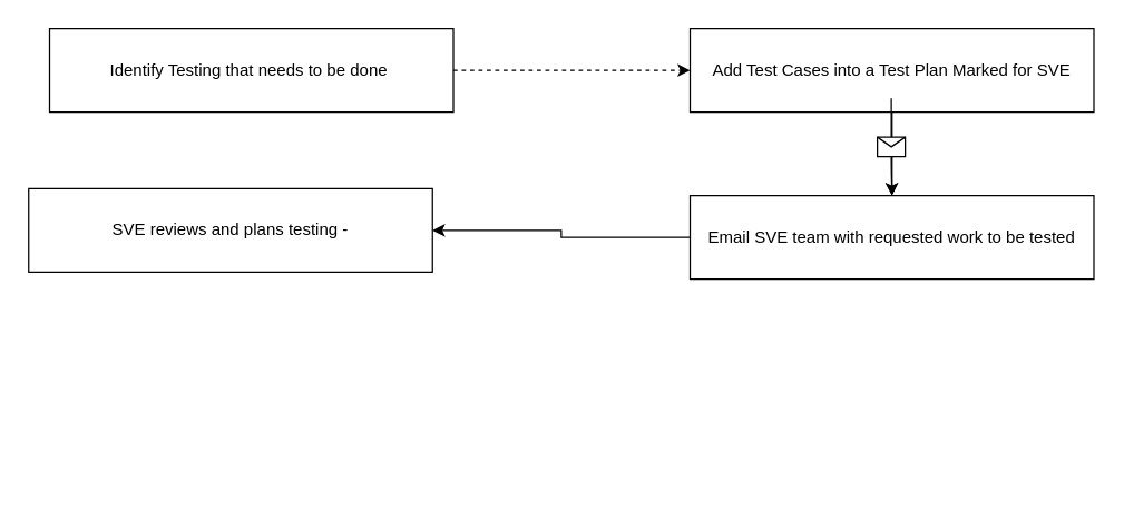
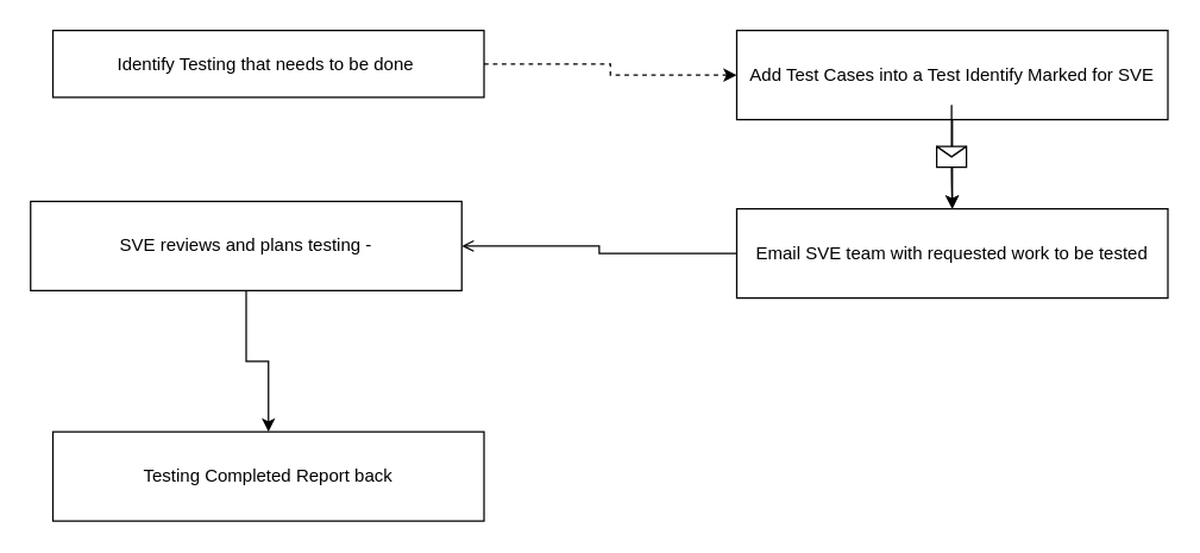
  <mxCell id="0" />
  <mxCell id="1" parent="0" />
  <mxCell id="2" value="" style="edgeStyle=orthogonalEdgeStyle;rounded=0;orthogonalLoop=1;jettySize=auto;html=1;dashed=1;" edge="1" parent="1" source="3" target="5"><mxGeometry relative="1" as="geometry" /></mxCell>
- <mxCell id="3" value="Identify Testing that needs to be done&amp;nbsp;" style="rounded=0;whiteSpace=wrap;html=1;" vertex="1" parent="1"><mxGeometry x="35" y="20" width="290" height="60" as="geometry" /></mxCell>
+ <mxCell id="3" value="Identify Testing that needs to be done&amp;nbsp;" style="rounded=0;whiteSpace=wrap;html=1;" vertex="1" parent="1"><mxGeometry x="35" y="20" width="290" height="45" as="geometry" /></mxCell>
  <mxCell id="4" value="" style="edgeStyle=orthogonalEdgeStyle;rounded=0;orthogonalLoop=1;jettySize=auto;html=1;" edge="1" parent="1" source="5" target="7"><mxGeometry relative="1" as="geometry" /></mxCell>
- <mxCell id="5" value="Add Test Cases into a Test Plan Marked for SVE" style="rounded=0;whiteSpace=wrap;html=1;" vertex="1" parent="1"><mxGeometry x="495" y="20" width="290" height="60" as="geometry" /></mxCell>
- <mxCell id="6" value="" style="edgeStyle=orthogonalEdgeStyle;rounded=0;orthogonalLoop=1;jettySize=auto;html=1;" edge="1" parent="1" source="7" target="9"><mxGeometry relative="1" as="geometry" /></mxCell>
+ <mxCell id="5" value="Add Test Cases into a Test Identify Marked for SVE" style="rounded=0;whiteSpace=wrap;html=1;" vertex="1" parent="1"><mxGeometry x="495" y="20" width="290" height="60" as="geometry" /></mxCell>
+ <mxCell id="6" value="" style="edgeStyle=orthogonalEdgeStyle;rounded=0;orthogonalLoop=1;jettySize=auto;html=1;endArrow=open;" edge="1" parent="1" source="7" target="9"><mxGeometry relative="1" as="geometry" /></mxCell>
  <mxCell id="7" value="Email SVE team with requested work to be tested" style="rounded=0;whiteSpace=wrap;html=1;" vertex="1" parent="1"><mxGeometry x="495" y="140" width="290" height="60" as="geometry" /></mxCell>
+ <mxCell id="8" value="" style="edgeStyle=orthogonalEdgeStyle;rounded=0;orthogonalLoop=1;jettySize=auto;html=1;" edge="1" parent="1" source="9" target="10"><mxGeometry relative="1" as="geometry" /></mxCell>
  <mxCell id="9" value="SVE reviews and plans testing -" style="rounded=0;whiteSpace=wrap;html=1;" vertex="1" parent="1"><mxGeometry x="20" y="135" width="290" height="60" as="geometry" /></mxCell>
+ <mxCell id="10" value="Testing Completed Report back" style="rounded=0;whiteSpace=wrap;html=1;" vertex="1" parent="1"><mxGeometry x="35" y="290" width="290" height="60" as="geometry" /></mxCell>
  <mxCell id="11" value="" style="endArrow=classic;html=1;" edge="1" parent="1"><mxGeometry relative="1" as="geometry"><mxPoint x="639.5" y="70" as="sourcePoint" /><mxPoint x="640" y="140" as="targetPoint" /><Array as="points"><mxPoint x="639.5" y="120" /></Array></mxGeometry></mxCell>
  <mxCell id="12" value="" style="shape=message;html=1;outlineConnect=0;" vertex="1" parent="11"><mxGeometry width="20" height="14" relative="1" as="geometry"><mxPoint x="-10" y="-7" as="offset" /></mxGeometry></mxCell>
